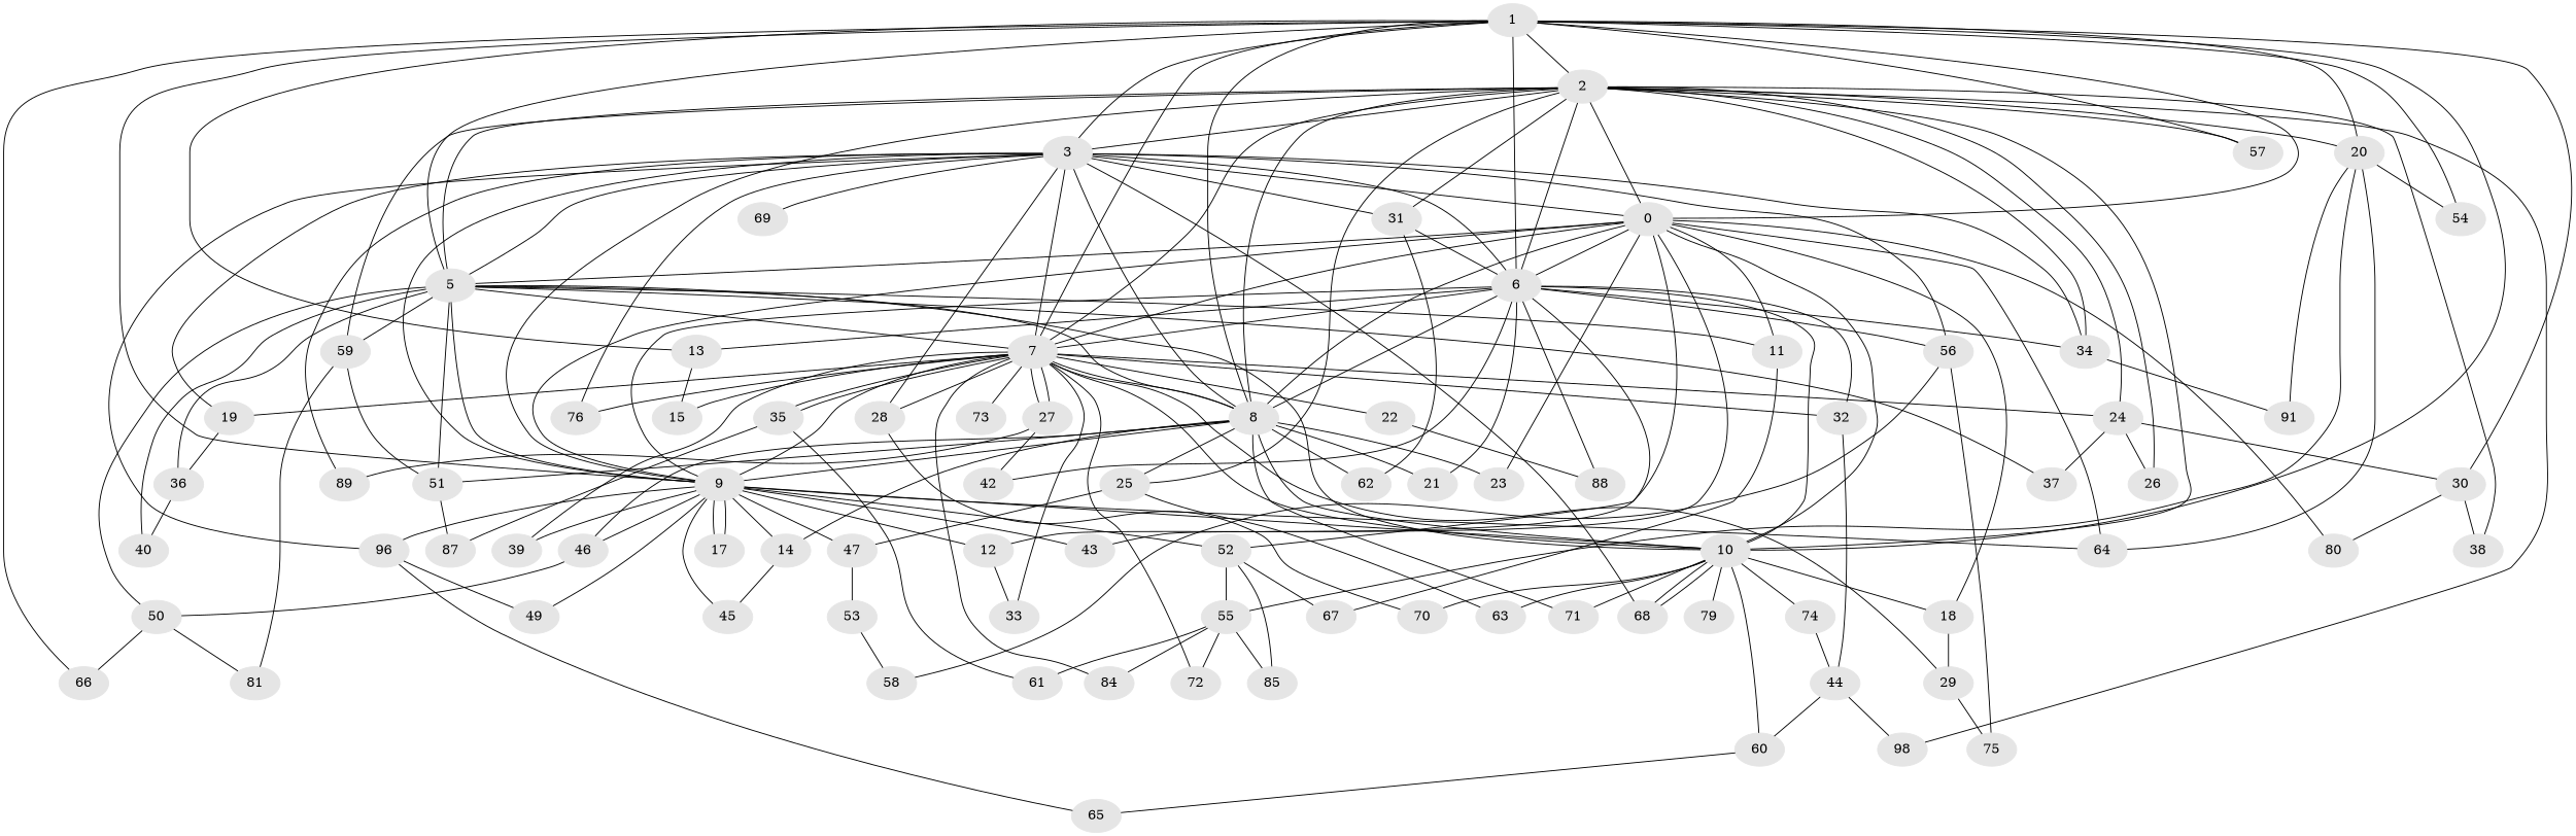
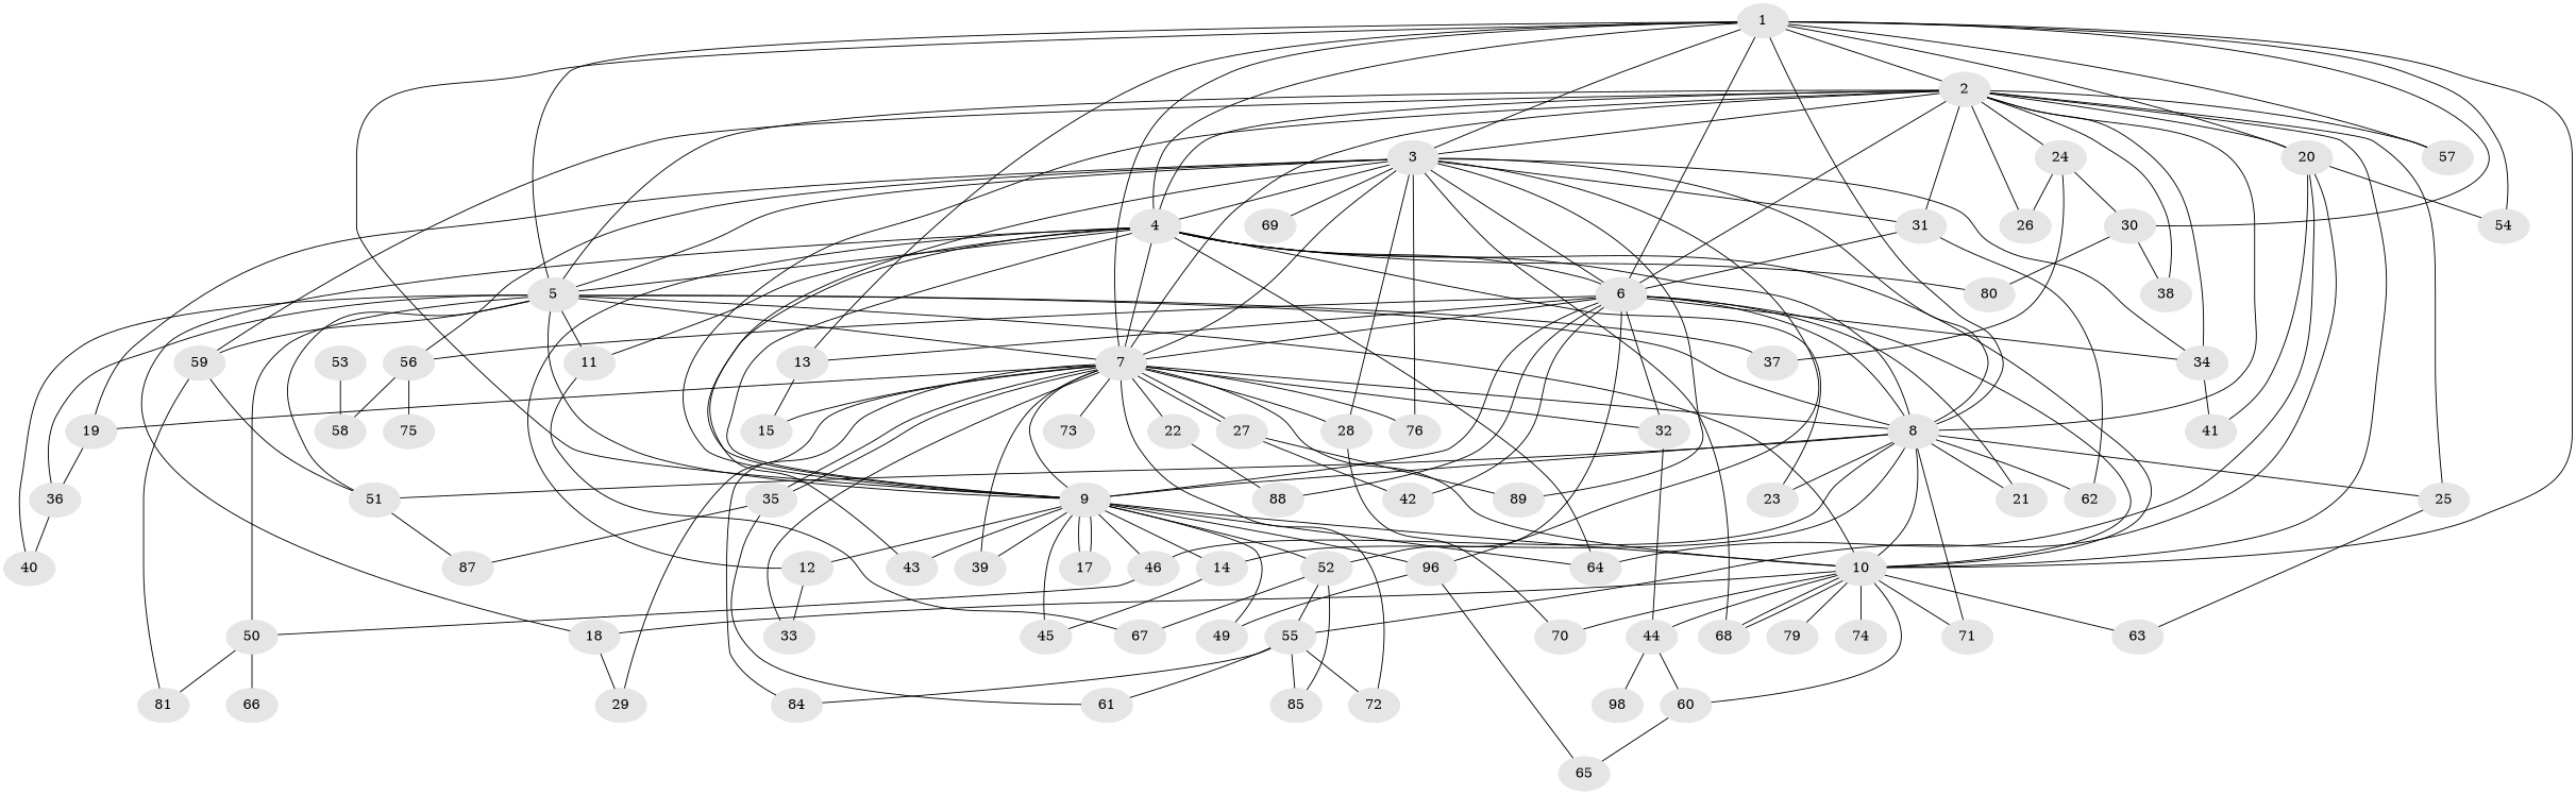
  graph {
    node [color=gray90 style=filled]
    1
    2
    3
-   4 [label=0]
+   4
    5
    6
    7
    8
    9
    10
    13
    20
    30
    54
    57
    66
    24
    25
    26
    31
    38
    59
    n23 [label=98]
    34
    n25 [label=96]
    19
    28
    56
    69
    76
    n31 [label=89]
    68
    11
    12
    18
    23
    43
    64
    80
    36
    37
    40
    50
    51
    21
    32
    42
    n48 [label=88]
    52
    22
    15
    27
    29
    33
    35
    39
    72
    73
    84
    14
    46
    62
    71
    17
    45
-   47
    49
    74
    44
    60
    63
    70
    79
-   41 [label=91]
+   41
    55
    81
    65
    75
    58
    67
    n81 [label=87]
    85
    61
    53
    1 -- 2
    1 -- 3
    1 -- 4
    1 -- 5
    1 -- 6
    1 -- 7
    1 -- 8
    1 -- 9
    1 -- 10
    1 -- 13
    1 -- 20
    1 -- 30
    1 -- 54
    1 -- 57
-   1 -- 66
    2 -- 3
    2 -- 4
    2 -- 5
    2 -- 6
    2 -- 7
    2 -- 8
    2 -- 9
    2 -- 10
    2 -- 20
    2 -- 57
    2 -- 24
    2 -- 25
    2 -- 26
    2 -- 31
    2 -- 38
    2 -- 59
-   2 -- n23
    2 -- 34
    3 -- 4
    3 -- 5
    3 -- 6
    3 -- 7
    3 -- 8
    3 -- 9
    3 -- 31
    3 -- 34
    3 -- n25
    3 -- 19
    3 -- 28
    3 -- 56
    3 -- 69
    3 -- 76
    3 -- n31
    3 -- 68
    4 -- 5
    4 -- 6
    4 -- 7
    4 -- 8
    4 -- 9
    4 -- 10
    4 -- 11
    4 -- 12
    4 -- 18
    4 -- 23
    4 -- 43
    4 -- 64
    4 -- 80
    5 -- 7
    5 -- 8
    5 -- 9
    5 -- 10
    5 -- 59
    5 -- 11
    5 -- 36
    5 -- 37
    5 -- 40
    5 -- 50
    5 -- 51
    6 -- 7
    6 -- 8
    6 -- 9
    6 -- 10
    6 -- 13
    6 -- 34
    6 -- 56
    6 -- 21
    6 -- 32
    6 -- 42
    6 -- n48
    6 -- 52
    7 -- 8
    7 -- 9
    7 -- 10
-   7 -- 24
    7 -- 19
    7 -- 28
    7 -- 76
    7 -- 32
    7 -- 22
    7 -- 15
    7 -- 27
    7 -- 27
    7 -- 29
    7 -- 33
    7 -- 35
    7 -- 35
    7 -- 39
    7 -- 72
    7 -- 73
    7 -- 84
    8 -- 9
    8 -- 10
    8 -- 25
    8 -- 23
    8 -- 51
    8 -- 21
    8 -- 14
    8 -- 46
    8 -- 62
    8 -- 71
    9 -- 10
    9 -- n25
    9 -- 12
    9 -- 43
    9 -- 64
    9 -- 52
    9 -- 39
    9 -- 14
    9 -- 46
    9 -- 17
    9 -- 17
    9 -- 45
-   9 -- 47
    9 -- 49
    10 -- 68
    10 -- 68
    10 -- 18
    10 -- 71
    10 -- 74
-   74 -- 44
+   10 -- 44
    10 -- 60
    10 -- 63
    10 -- 70
    10 -- 79
    13 -- 15
    20 -- 54
    20 -- 64
    20 -- 41
    20 -- 55
    30 -- 38
    30 -- 80
    24 -- 30
    24 -- 26
    24 -- 37
-   25 -- 47
    25 -- 63
    31 -- 6
    31 -- 62
    59 -- 51
    59 -- 81
    34 -- 41
    n25 -- 49
    n25 -- 65
    19 -- 36
    28 -- 70
    56 -- 75
    56 -- 58
    11 -- 67
    12 -- 33
    18 -- 29
    36 -- 40
    50 -- 66
    50 -- 81
    51 -- n81
    32 -- 44
    52 -- 55
    52 -- 67
    52 -- 85
    22 -- n48
    27 -- n31
    27 -- 42
-   29 -- 75
    35 -- n81
    35 -- 61
    14 -- 45
    46 -- 50
-   47 -- 53
    44 -- n23
    44 -- 60
    60 -- 65
    55 -- 72
    55 -- 84
    55 -- 85
    55 -- 61
    53 -- 58
  }
